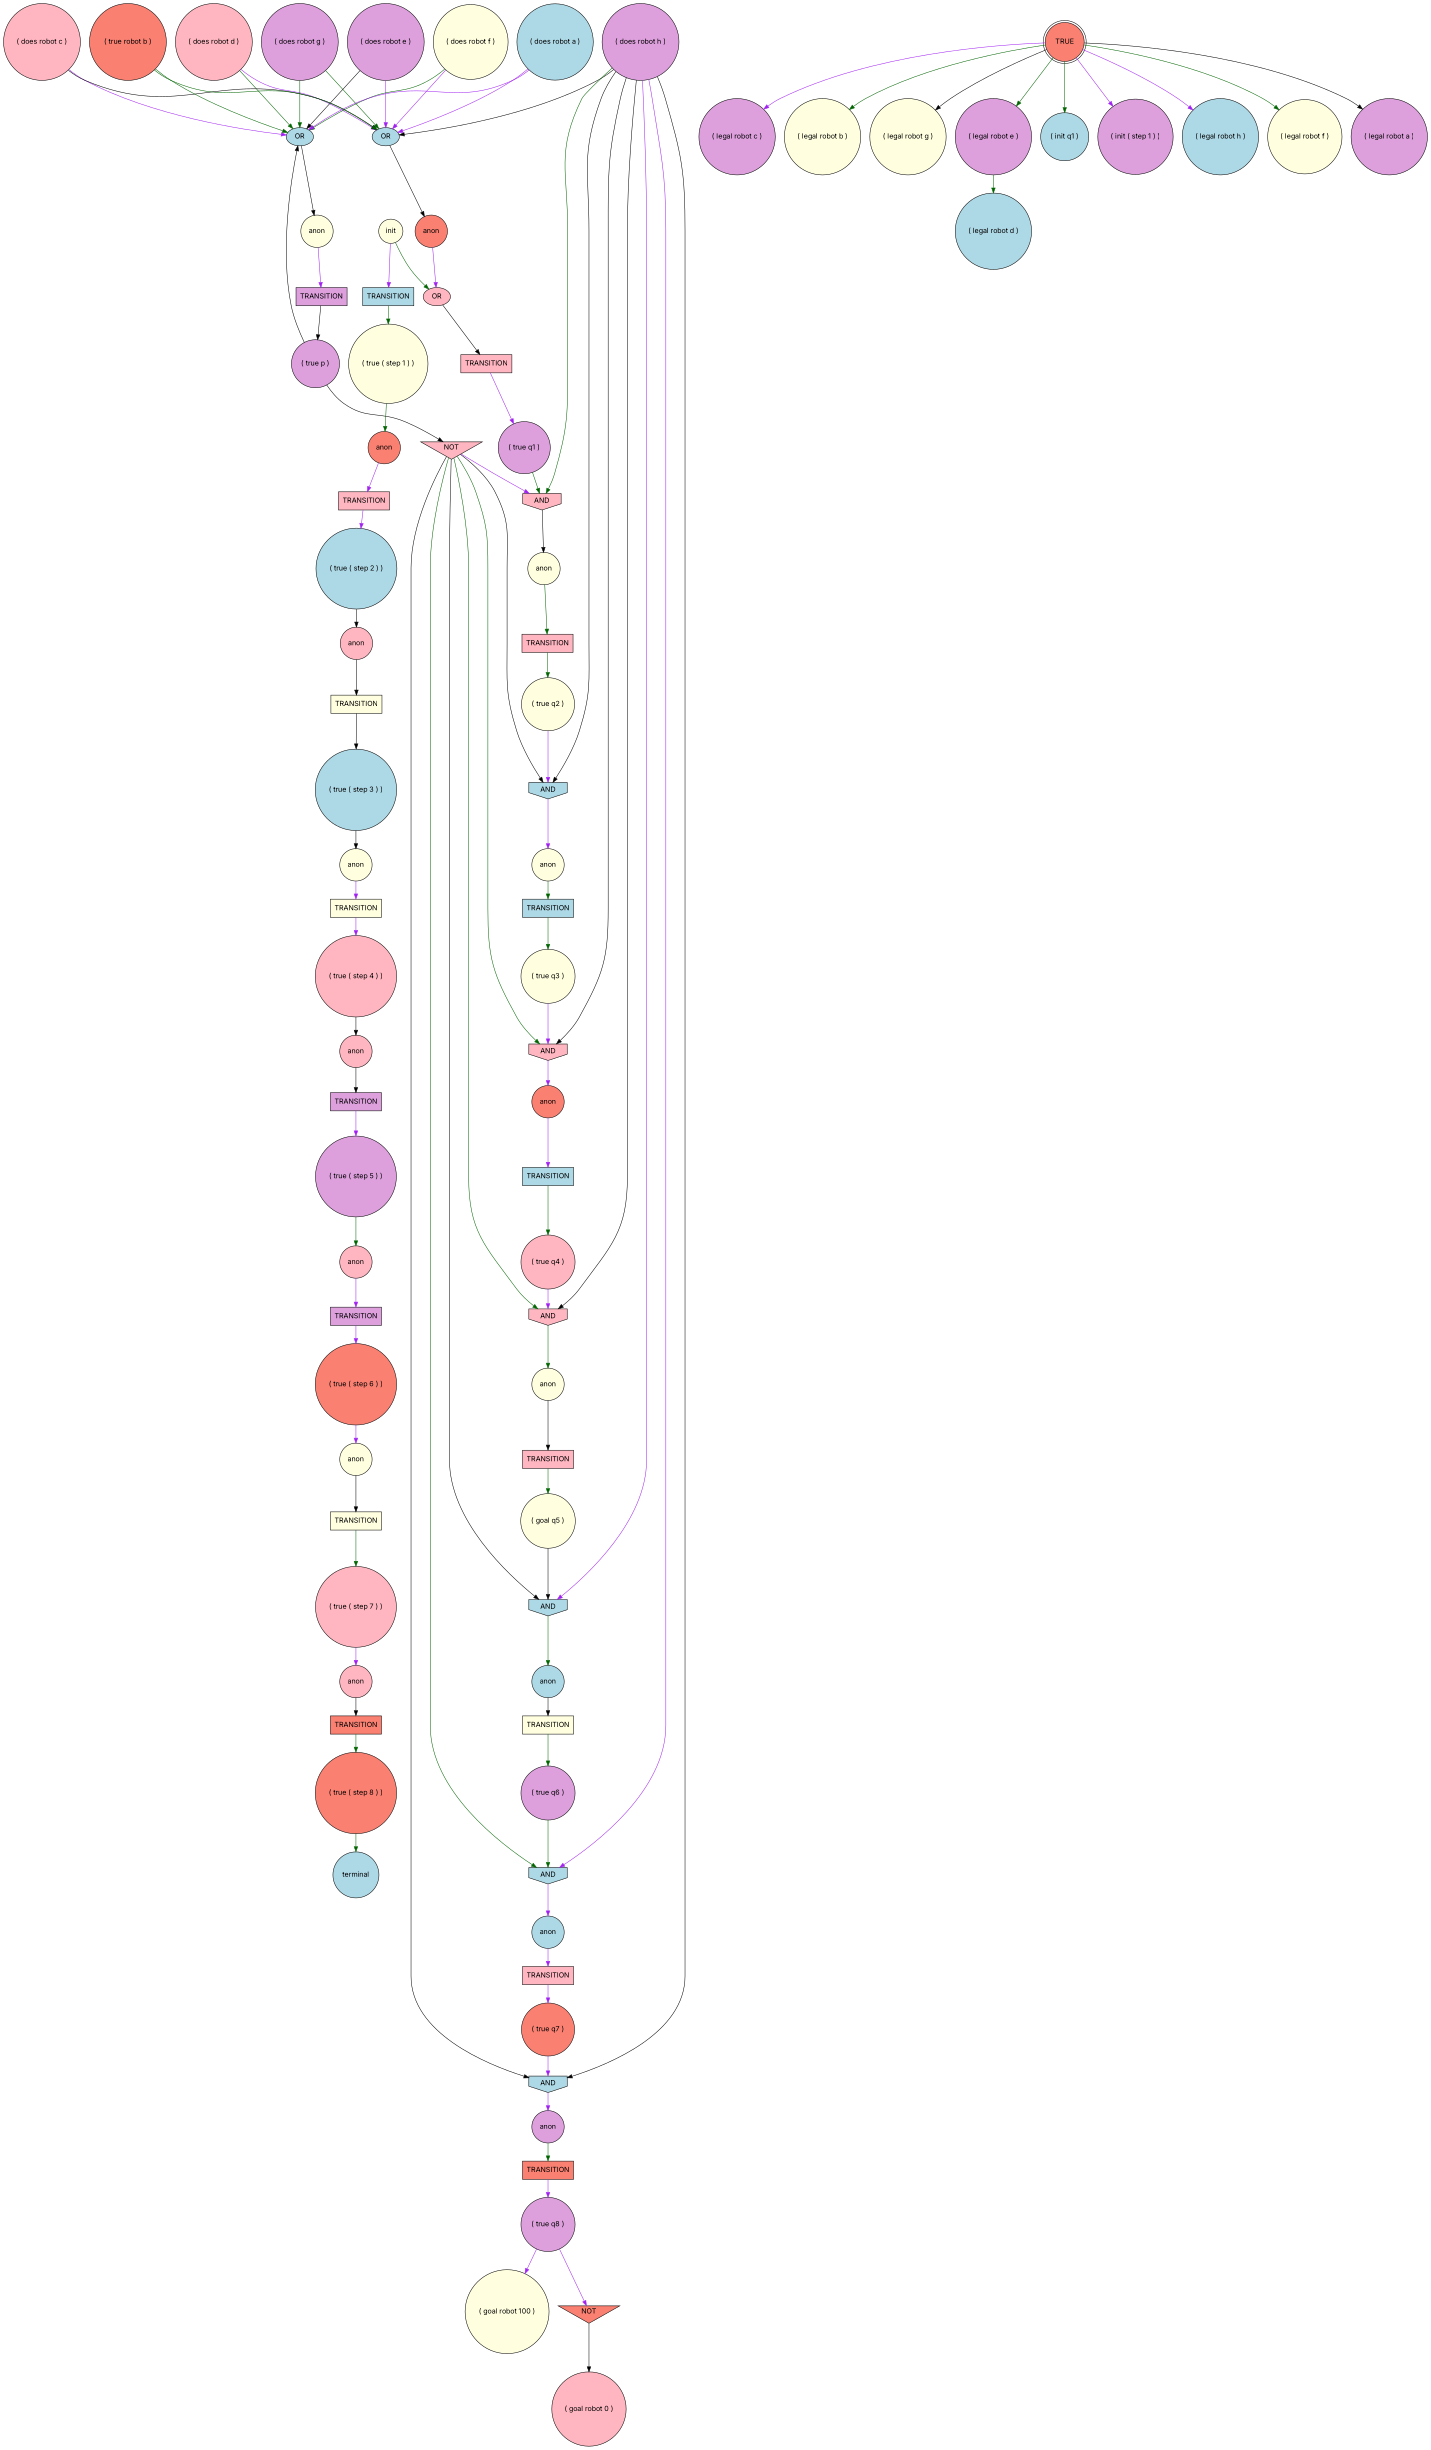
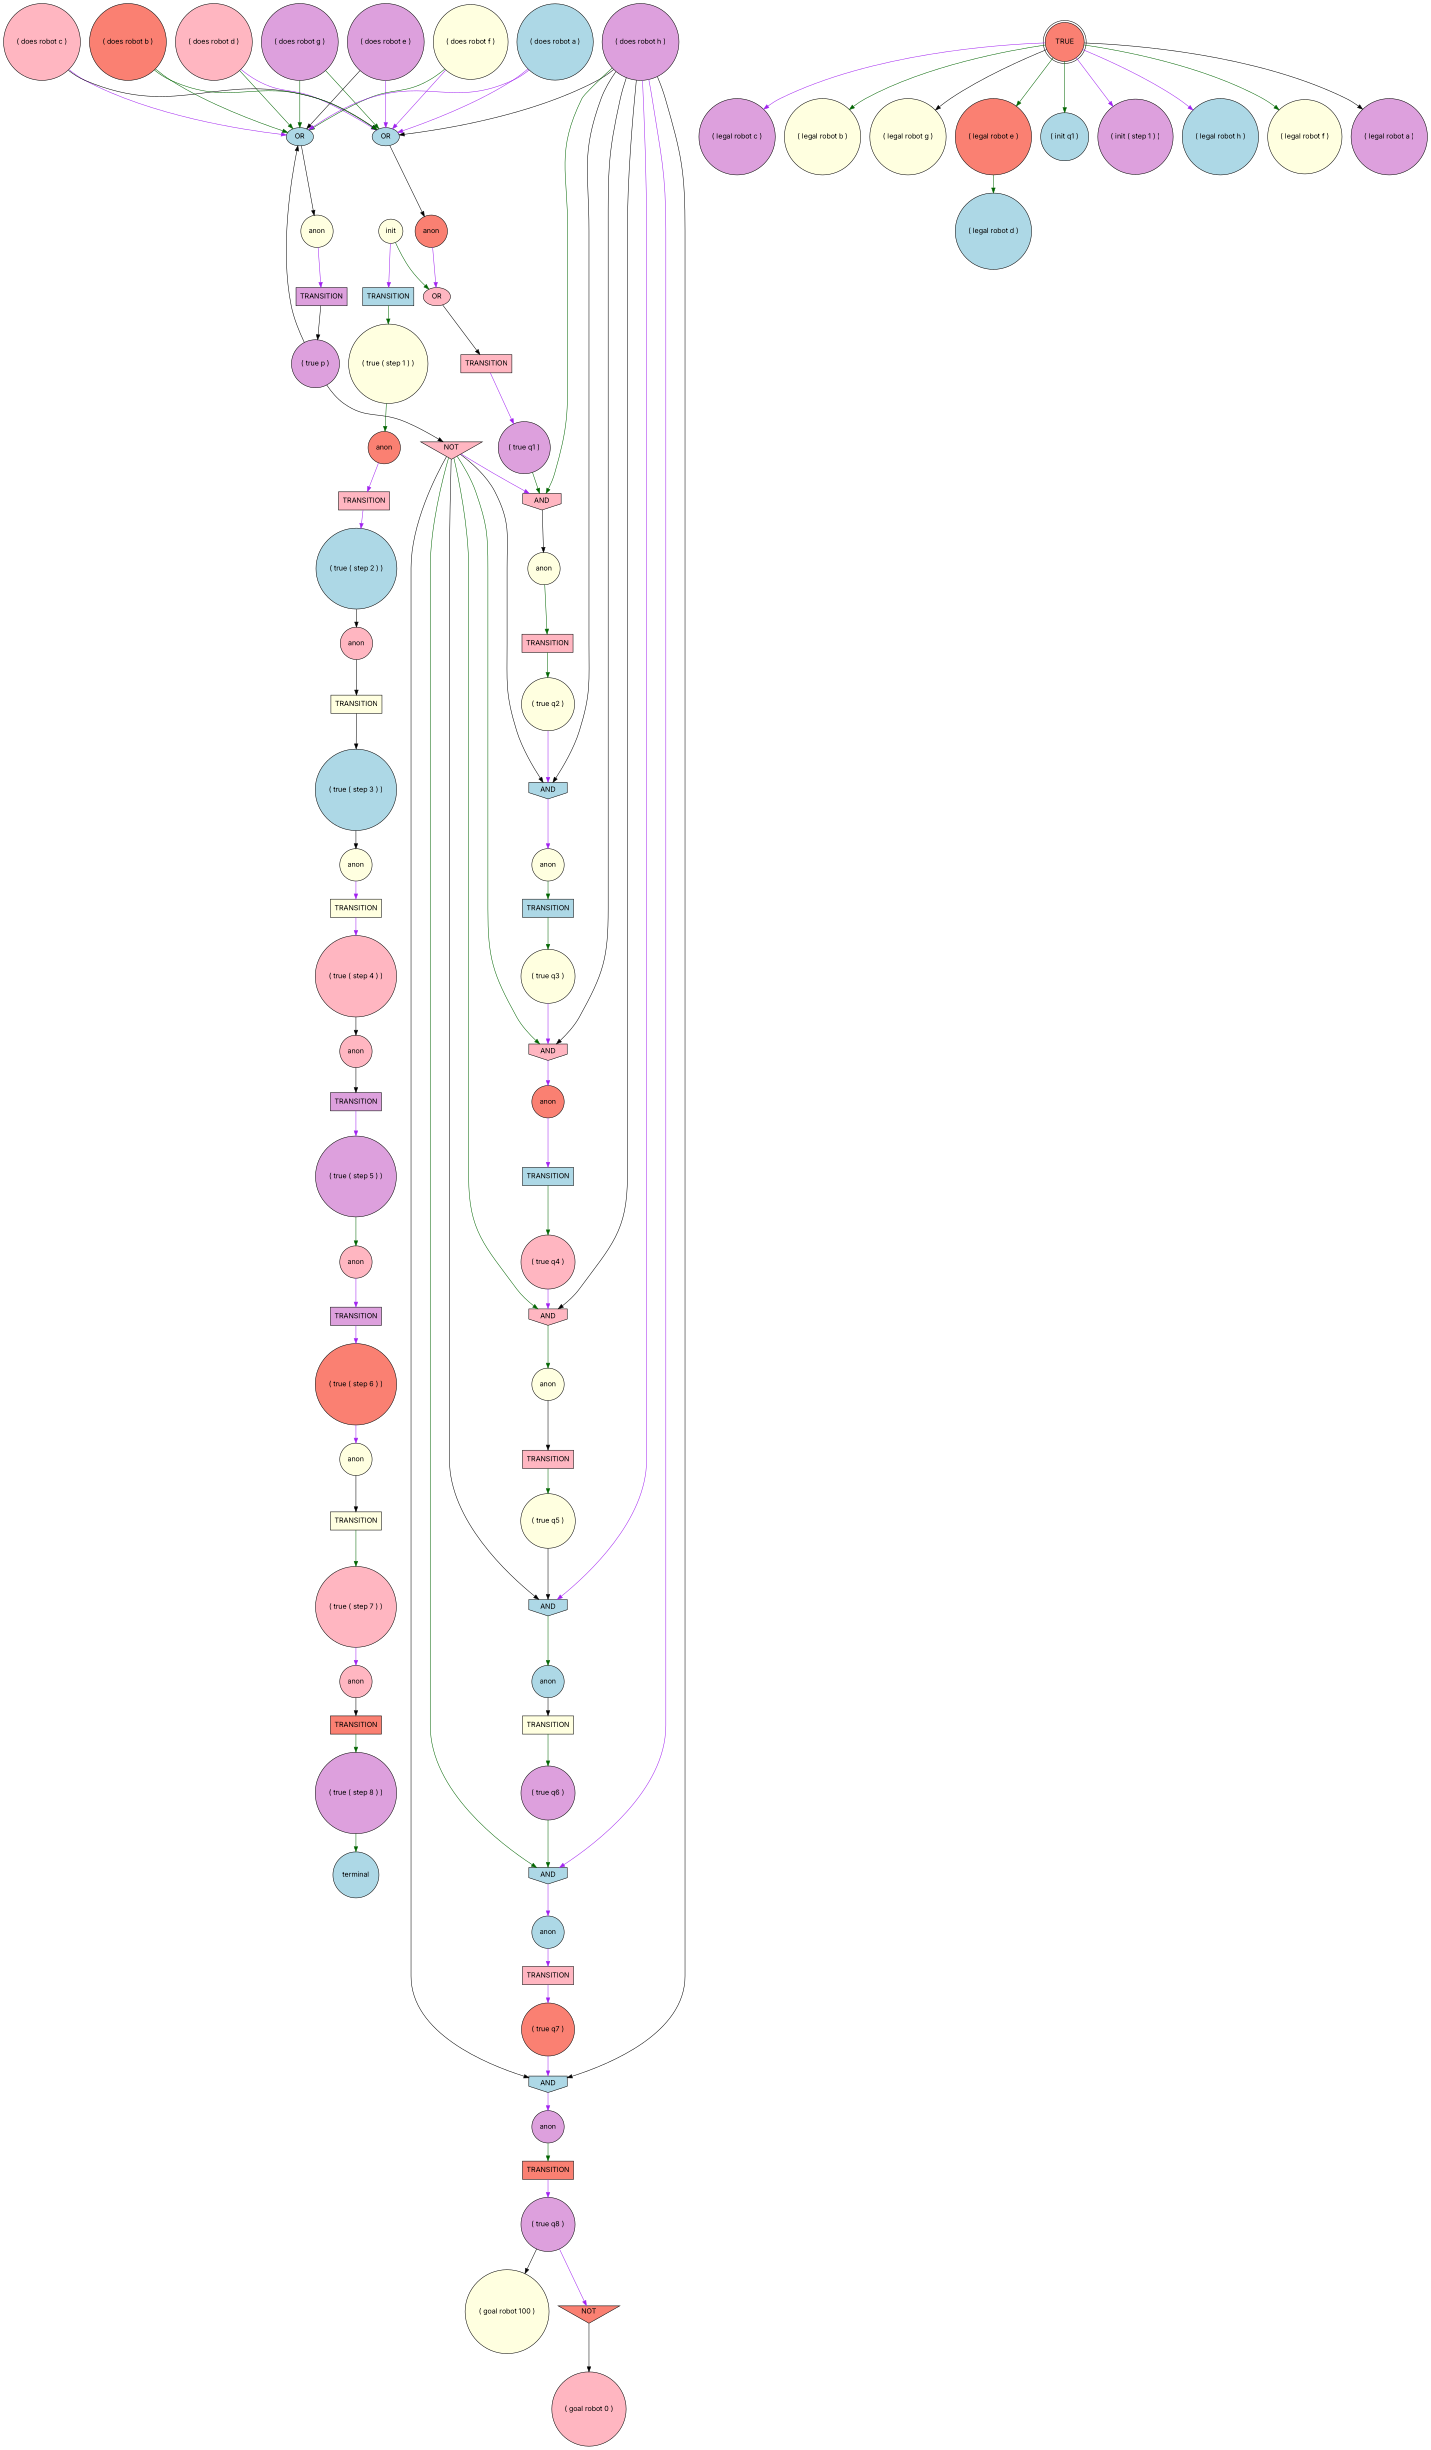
  digraph {
    fontname=Inter
    node [fillcolor=lightpink fontname=Inter shape=circle style=filled]
    edge [color=purple fontname=Inter]
    n1 [label="( true q4 )"]
    n2 [label=AND shape=invhouse]
    n3 [fillcolor=lightyellow label=anon]
    n4 [label=TRANSITION shape=box]
    n5 [label=TRANSITION shape=box]
    n6 [fillcolor=lightyellow label="( true q2 )"]
    n7 [fillcolor=lightblue label=AND shape=invhouse]
    n8 [fillcolor=lightyellow label=anon]
    n9 [label="( does robot d )"]
    n10 [fillcolor=lightblue label=OR shape=ellipse]
    n11 [fillcolor=lightblue label=OR shape=ellipse]
    n12 [fillcolor=lightyellow label=anon]
    n13 [fillcolor=salmon label=anon]
    n14 [fillcolor=plum label=TRANSITION shape=box]
    n15 [label=OR shape=ellipse]
    n16 [fillcolor=salmon label=anon]
    n17 [fillcolor=lightblue label=TRANSITION shape=box]
    n18 [fillcolor=plum label="( does robot g )"]
    n19 [fillcolor=lightblue label=TRANSITION shape=box]
    n20 [fillcolor=lightyellow label="( true q3 )"]
    n21 [label=AND shape=invhouse]
    n22 [fillcolor=lightblue label=anon]
    n23 [fillcolor=lightyellow label=TRANSITION shape=box]
    n24 [fillcolor=plum label="( true q6 )"]
    n25 [fillcolor=lightblue label=AND shape=invhouse]
    n26 [label=TRANSITION shape=box]
    n27 [fillcolor=lightyellow label="( goal robot 100 )"]
    n28 [fillcolor=lightyellow label=TRANSITION shape=box]
    n29 [label="( true ( step 7 ) )"]
    n30 [label=anon]
    n31 [fillcolor=salmon label=TRANSITION shape=box]
    n32 [label=anon]
    n33 [fillcolor=plum label=TRANSITION shape=box]
    n34 [fillcolor=salmon label="( true ( step 6 ) )"]
    n35 [fillcolor=lightyellow label=anon]
-   n36 [fillcolor=lightyellow label="( goal q5 )"]
+   n36 [fillcolor=lightyellow label="( true q5 )"]
    n37 [fillcolor=lightblue label=AND shape=invhouse]
    n38 [label=anon]
    n39 [fillcolor=plum label=TRANSITION shape=box]
    n40 [fillcolor=plum label="( true ( step 5 ) )"]
    n41 [label=TRANSITION shape=box]
    n42 [fillcolor=lightblue label="( true ( step 2 ) )"]
    n43 [label=anon]
    n44 [fillcolor=lightyellow label=TRANSITION shape=box]
    n45 [fillcolor=lightblue label="( true ( step 3 ) )"]
    n46 [fillcolor=plum label="( legal robot c )"]
    n47 [fillcolor=plum label="( true q1 )"]
    n48 [fillcolor=lightyellow label="( legal robot b )"]
    n49 [fillcolor=lightyellow label="( legal robot g )"]
    n50 [fillcolor=salmon label=TRUE shape=doublecircle]
-   n51 [fillcolor=plum label="( legal robot e )"]
+   n51 [fillcolor=salmon label="( legal robot e )"]
    n52 [fillcolor=lightblue label="( init q1 )"]
    n53 [fillcolor=plum label="( init ( step 1 ) )"]
    n54 [fillcolor=lightblue label="( legal robot h )"]
    n55 [fillcolor=lightyellow label="( legal robot f )"]
    n56 [fillcolor=plum label="( legal robot a )"]
    n57 [fillcolor=lightblue label="( legal robot d )"]
    n58 [fillcolor=plum label="( does robot h )"]
    n59 [label=AND shape=invhouse]
    n60 [fillcolor=lightblue label=AND shape=invhouse]
    n61 [fillcolor=lightblue label=anon]
    n62 [fillcolor=lightyellow label=anon]
    n63 [fillcolor=plum label=anon]
    n64 [label=TRANSITION shape=box]
    n65 [fillcolor=salmon label=TRANSITION shape=box]
    n66 [fillcolor=salmon label="( true q7 )"]
    n67 [label=NOT shape=invtriangle]
    n68 [fillcolor=salmon label=NOT shape=invtriangle]
    n69 [label="( goal robot 0 )"]
    n70 [fillcolor=plum label="( true p )"]
-   n71 [fillcolor=salmon label="( true ( step 8 ) )"]
+   n71 [fillcolor=plum label="( true ( step 8 ) )"]
    n72 [fillcolor=lightyellow label=anon]
    n73 [fillcolor=lightyellow label="( true ( step 1 ) )"]
    n74 [fillcolor=salmon label=anon]
    n75 [fillcolor=lightyellow label=TRANSITION shape=box]
    n76 [label="( true ( step 4 ) )"]
    n77 [fillcolor=plum label="( true q8 )"]
    n78 [fillcolor=plum label="( does robot e )"]
    n79 [fillcolor=lightyellow label="( does robot f )"]
    n80 [fillcolor=lightblue label=terminal]
    n81 [fillcolor=lightyellow label=init]
    n82 [fillcolor=lightblue label=TRANSITION shape=box]
    n83 [fillcolor=lightblue label="( does robot a )"]
    n84 [label="( does robot c )"]
-   n85 [fillcolor=salmon label="( true robot b )"]
+   n85 [fillcolor=salmon label="( does robot b )"]
    n1 -> n2
    n2 -> n3 [color=darkgreen]
    n3 -> n4 [color=black]
    n4 -> n36 [color=darkgreen]
    n5 -> n6 [color=darkgreen]
    n6 -> n7
    n7 -> n8
    n8 -> n19 [color=darkgreen]
    n9 -> n10 [color=darkgreen]
    n9 -> n11
    n10 -> n12 [color=black]
    n11 -> n13 [color=black]
    n12 -> n14
    n13 -> n15
    n14 -> n70 [color=black]
    n15 -> n26 [color=black]
    n16 -> n17
    n17 -> n1 [color=darkgreen]
    n18 -> n10 [color=darkgreen]
    n18 -> n11 [color=darkgreen]
    n19 -> n20 [color=darkgreen]
    n20 -> n21
    n21 -> n16
    n22 -> n23 [color=black]
    n23 -> n24 [color=darkgreen]
    n24 -> n25 [color=darkgreen]
    n25 -> n61
    n26 -> n47
    n28 -> n29 [color=darkgreen]
    n29 -> n30
    n30 -> n31 [color=black]
    n31 -> n71 [color=darkgreen]
    n32 -> n33
    n33 -> n34
    n34 -> n35
    n35 -> n28 [color=black]
    n36 -> n37 [color=black]
    n37 -> n22 [color=darkgreen]
    n38 -> n39 [color=black]
    n39 -> n40
    n40 -> n32 [color=darkgreen]
    n41 -> n42
    n42 -> n43 [color=black]
    n43 -> n44 [color=black]
    n44 -> n45 [color=black]
    n45 -> n72 [color=black]
    n47 -> n59 [color=darkgreen]
    n50 -> n46
    n50 -> n48 [color=darkgreen]
    n50 -> n49 [color=black]
    n50 -> n51 [color=darkgreen]
    n50 -> n52 [color=darkgreen]
    n50 -> n53
    n50 -> n54
    n50 -> n55 [color=darkgreen]
    n50 -> n56 [color=black]
    n51 -> n57 [color=darkgreen]
    n58 -> n2 [color=black]
    n58 -> n7 [color=black]
    n58 -> n11 [color=black]
    n58 -> n21 [color=black]
    n58 -> n25
    n58 -> n37
    n58 -> n59 [color=darkgreen]
    n58 -> n60 [color=black]
    n59 -> n62 [color=black]
    n60 -> n63
    n61 -> n64
    n62 -> n5 [color=darkgreen]
    n63 -> n65 [color=darkgreen]
    n64 -> n66
    n65 -> n77
    n66 -> n60
    n67 -> n2 [color=darkgreen]
    n67 -> n7 [color=black]
    n67 -> n21 [color=darkgreen]
    n67 -> n25 [color=darkgreen]
    n67 -> n37 [color=black]
    n67 -> n59
    n67 -> n60 [color=black]
    n68 -> n69 [color=black]
    n70 -> n10 [color=black]
    n70 -> n67 [color=black]
    n71 -> n80 [color=darkgreen]
    n72 -> n75
    n73 -> n74 [color=darkgreen]
    n74 -> n41
    n75 -> n76
    n76 -> n38 [color=black]
-   n77 -> n27
+   n77 -> n27 [color=black]
    n77 -> n68
    n78 -> n10 [color=black]
    n78 -> n11
    n79 -> n10 [color=darkgreen]
    n79 -> n11
    n81 -> n15 [color=darkgreen]
    n81 -> n82
    n82 -> n73 [color=darkgreen]
    n83 -> n10
    n83 -> n11
    n84 -> n10
    n84 -> n11 [color=black]
    n85 -> n10 [color=darkgreen]
    n85 -> n11 [color=darkgreen]
  }
